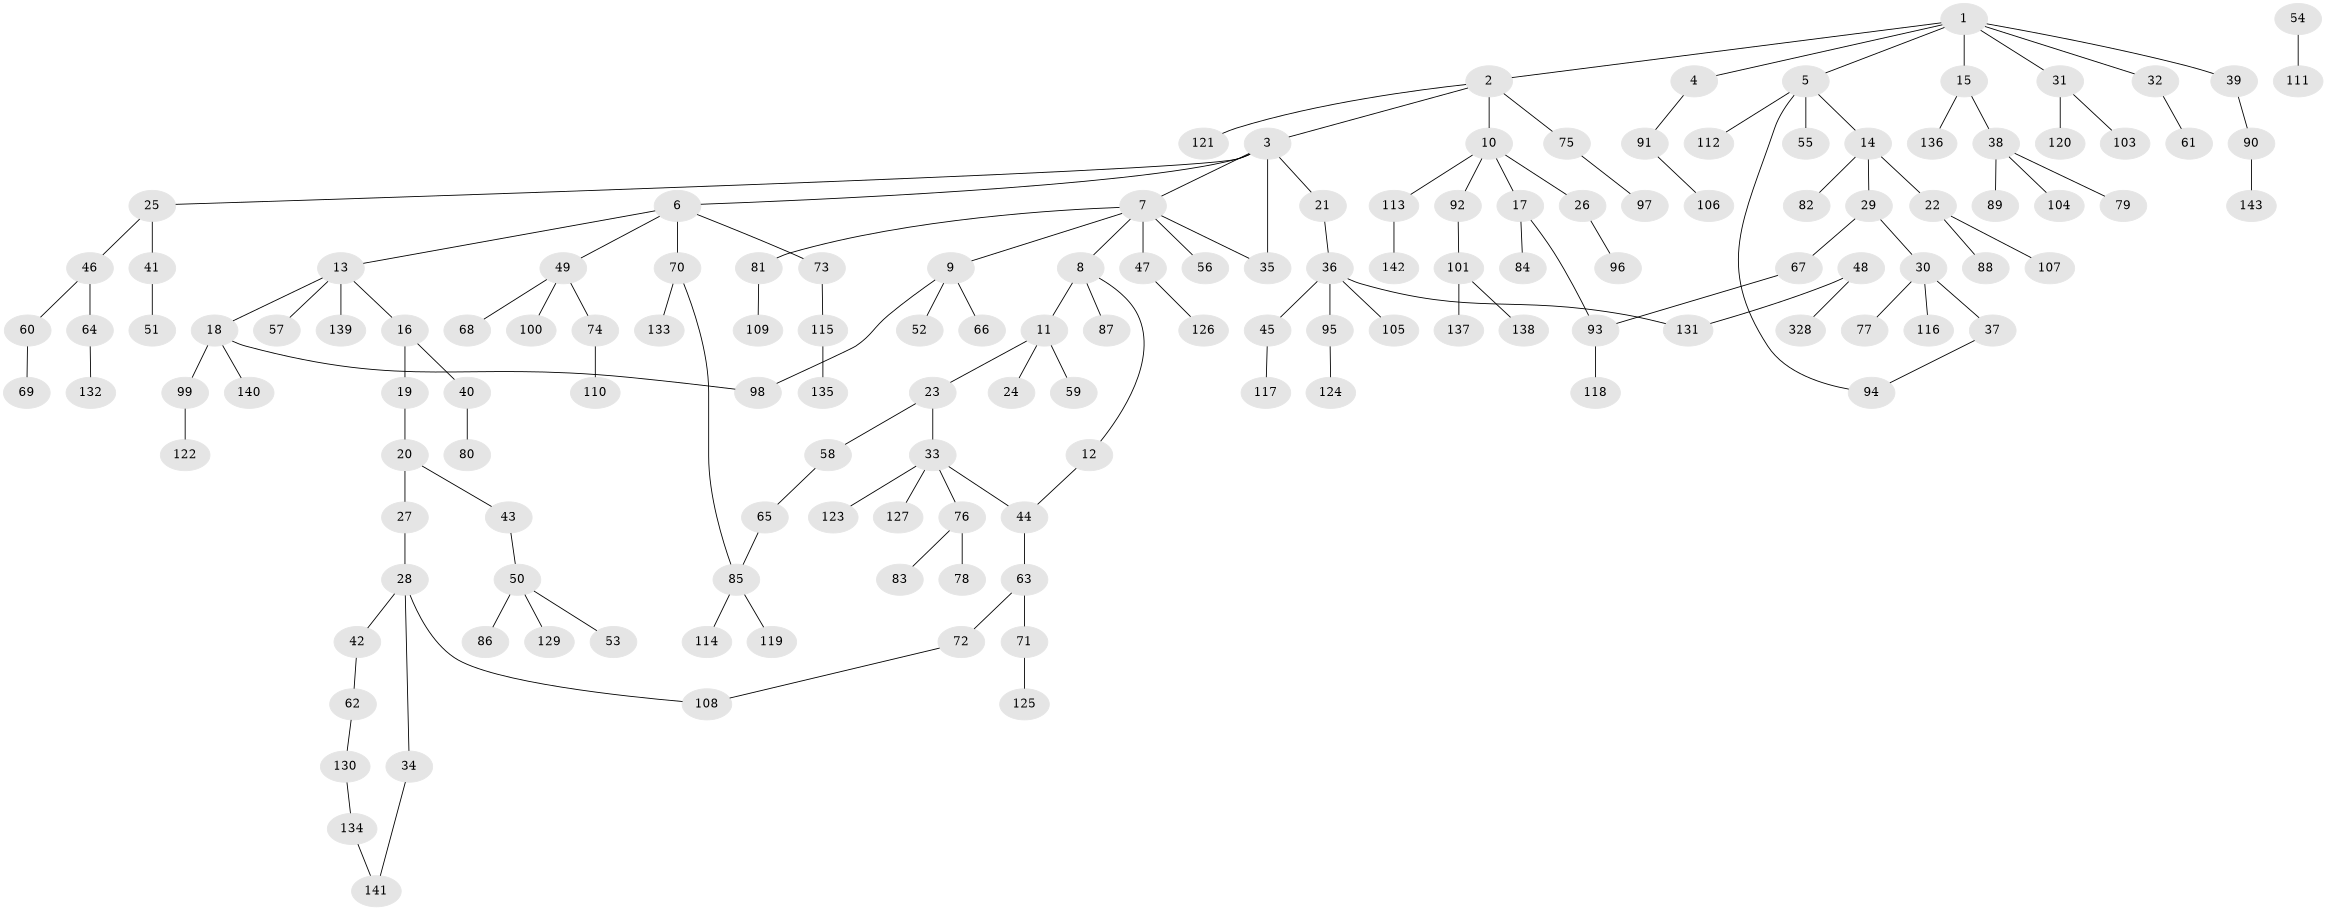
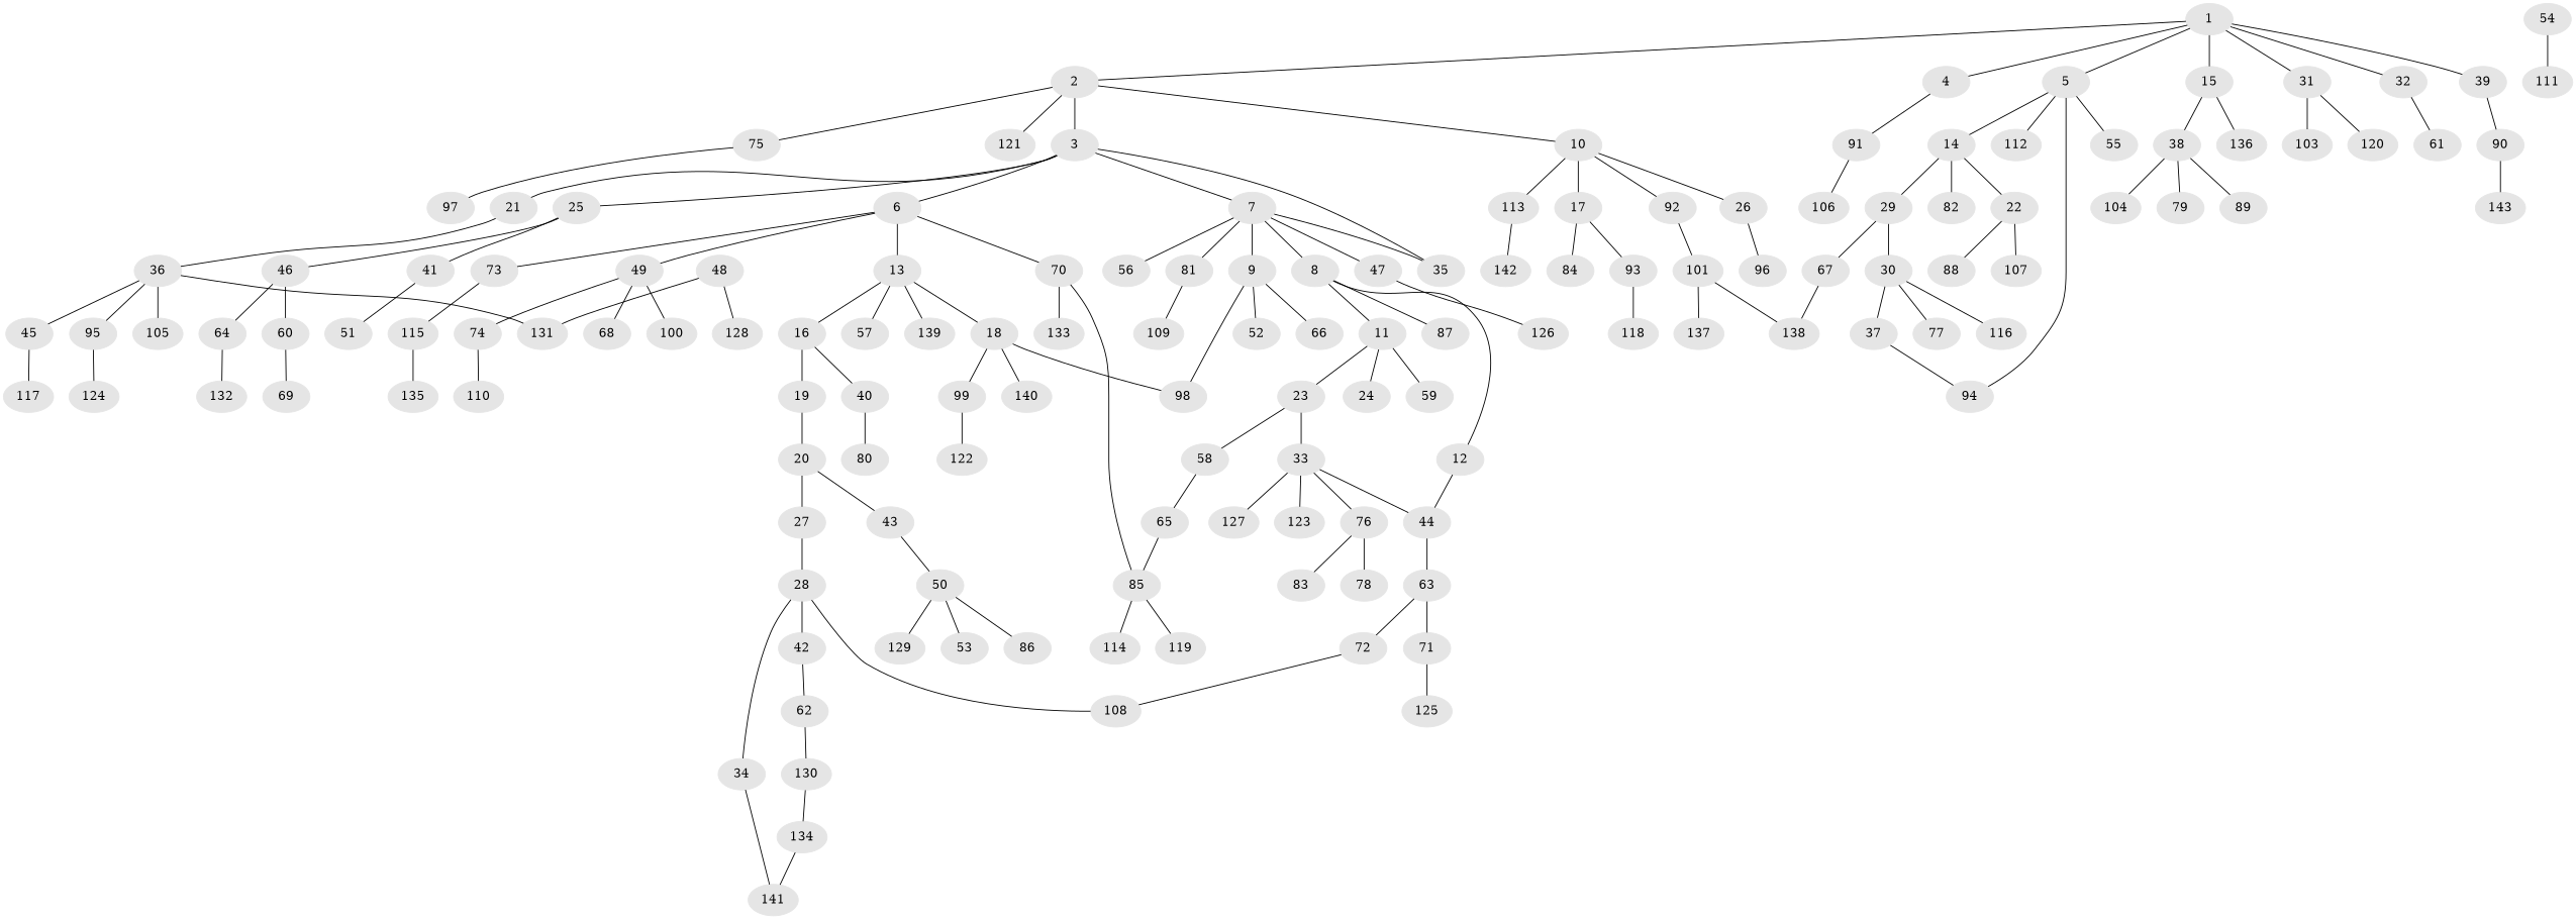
  graph {
    node [color=gray90 style=filled]
    1
    2
    4
    5
    15
    31
    32
    39
    3
    10
    75
    121
    91
    14
    55
    94
    112
    38
    136
    103
    120
    61
    90
    6
    7
    21
    25
    35
    17
    26
    92
    113
    97
    13
    49
    70
    73
    8
    9
    47
    56
    81
    36
    41
    46
    106
    22
    29
    82
    16
    18
    57
    139
    68
    74
    100
    85
    133
    115
    11
    12
    87
    52
    66
    98
    126
    109
    23
    24
    59
    44
    84
    93
    96
    101
    142
    33
    58
    63
    19
    40
    99
    140
    88
    107
    30
    67
    79
    89
    104
    20
    80
    122
    27
    43
    28
    50
    45
    95
    105
    131
    76
    123
    127
    65
    51
    60
    64
    118
    34
    42
    108
    141
    62
    37
    77
    116
    54
    111
    78
    83
    117
    48
-   128 [label=328]
+   128
    124
    143
    130
    53
    86
    129
    71
    72
    69
    132
    110
    134
    125
    114
    119
    135
    137
    138
    1 -- 2
    1 -- 4
    1 -- 5
    1 -- 15
    1 -- 31
    1 -- 32
    1 -- 39
    2 -- 3
    2 -- 10
    2 -- 75
    2 -- 121
    4 -- 91
    5 -- 14
    5 -- 55
    5 -- 94
    5 -- 112
    15 -- 38
    15 -- 136
    31 -- 103
    31 -- 120
    32 -- 61
    39 -- 90
    3 -- 6
    3 -- 7
    3 -- 21
    3 -- 25
    3 -- 35
    10 -- 17
    10 -- 26
    10 -- 92
    10 -- 113
    75 -- 97
    91 -- 106
    14 -- 22
    14 -- 29
    14 -- 82
    38 -- 79
    38 -- 89
    38 -- 104
    90 -- 143
    6 -- 13
    6 -- 49
    6 -- 70
    6 -- 73
    7 -- 35
    7 -- 8
    7 -- 9
    7 -- 47
    7 -- 56
    7 -- 81
    21 -- 36
    25 -- 41
    25 -- 46
    17 -- 84
    17 -- 93
    26 -- 96
    92 -- 101
    113 -- 142
    13 -- 16
    13 -- 18
    13 -- 57
    13 -- 139
    49 -- 68
    49 -- 74
    49 -- 100
    70 -- 85
    70 -- 133
    73 -- 115
    8 -- 11
    8 -- 12
    8 -- 87
    9 -- 52
    9 -- 66
    9 -- 98
    47 -- 126
    81 -- 109
    36 -- 45
    36 -- 95
    36 -- 105
    36 -- 131
    41 -- 51
    46 -- 60
    46 -- 64
    22 -- 88
    22 -- 107
    29 -- 30
    29 -- 67
    16 -- 19
    16 -- 40
    18 -- 98
    18 -- 99
    18 -- 140
    74 -- 110
    85 -- 114
    85 -- 119
    115 -- 135
    11 -- 23
    11 -- 24
    11 -- 59
    12 -- 44
    23 -- 33
    23 -- 58
    44 -- 63
    93 -- 118
    101 -- 137
    101 -- 138
    33 -- 44
    33 -- 76
    33 -- 123
    33 -- 127
    58 -- 65
    63 -- 71
    63 -- 72
    19 -- 20
    40 -- 80
    99 -- 122
    30 -- 37
    30 -- 77
    30 -- 116
-   67 -- 93
+   67 -- 138
    20 -- 27
    20 -- 43
    27 -- 28
    43 -- 50
    28 -- 34
    28 -- 42
    28 -- 108
    50 -- 53
    50 -- 86
    50 -- 129
    45 -- 117
    95 -- 124
    76 -- 78
    76 -- 83
    65 -- 85
    60 -- 69
    64 -- 132
    34 -- 141
    42 -- 62
    62 -- 130
    37 -- 94
    54 -- 111
    48 -- 131
    48 -- 128
    130 -- 134
    71 -- 125
    72 -- 108
    134 -- 141
  }
